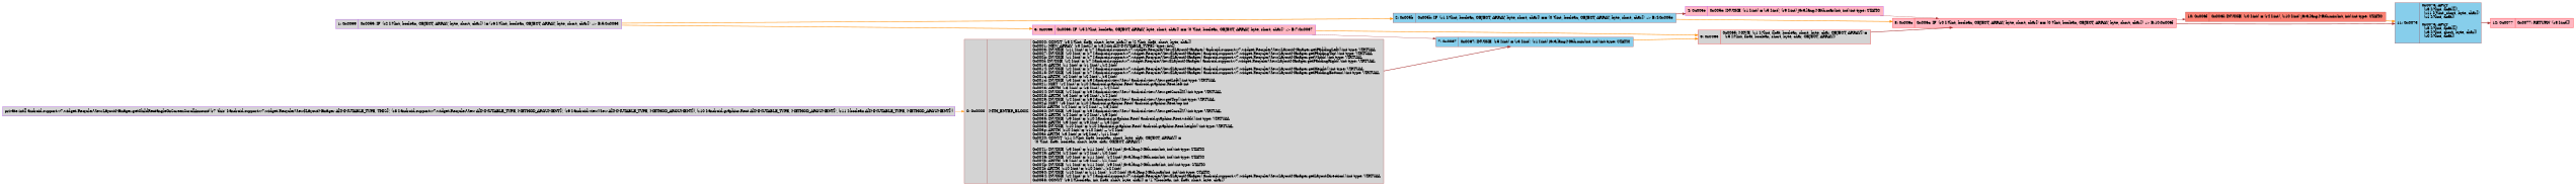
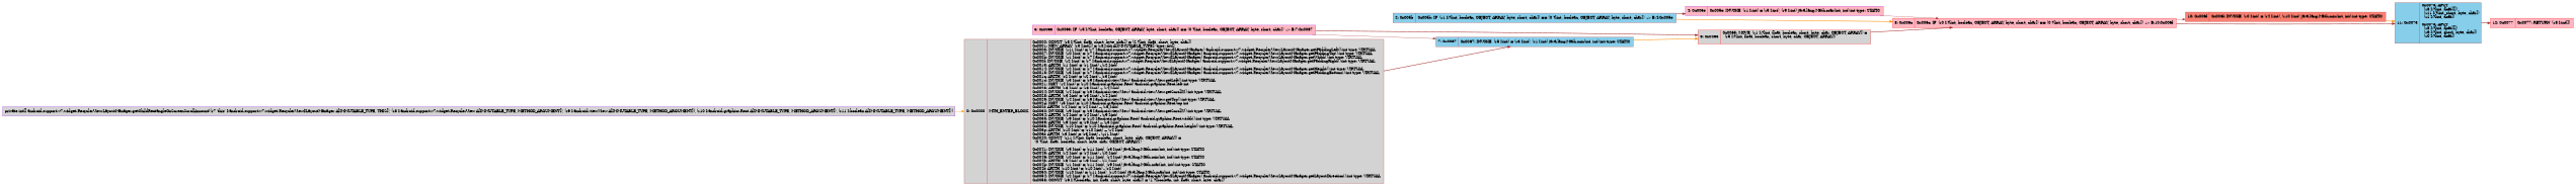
  digraph {
    rankdir=LR
    node [color=brown fillcolor=lightgrey shape=record style=filled]
    edge [color=brown style=bold]
    n1 [label="{0\:\ 0x0000|MTH_ENTER_BLOCK\l|0x0000: CONST  (r8 I:?[int, float, short, byte, char]) = (2 ?[int, float, short, byte, char]) \l0x0001: NEW_ARRAY  (r8 I:int[]) = (r8 I:int A[IMMUTABLE_TYPE]) type: int[] \l0x0003: INVOKE  (r11 I:int) = (r7 I:android.support.v7.widget.RecyclerView$LayoutManager) android.support.v7.widget.RecyclerView.LayoutManager.getPaddingLeft():int type: VIRTUAL \l0x0007: INVOKE  (r0 I:int) = (r7 I:android.support.v7.widget.RecyclerView$LayoutManager) android.support.v7.widget.RecyclerView.LayoutManager.getPaddingTop():int type: VIRTUAL \l0x000b: INVOKE  (r1 I:int) = (r7 I:android.support.v7.widget.RecyclerView$LayoutManager) android.support.v7.widget.RecyclerView.LayoutManager.getWidth():int type: VIRTUAL \l0x000f: INVOKE  (r2 I:int) = (r7 I:android.support.v7.widget.RecyclerView$LayoutManager) android.support.v7.widget.RecyclerView.LayoutManager.getPaddingRight():int type: VIRTUAL \l0x0013: ARITH  (r1 I:int) = (r1 I:int) \- (r2 I:int) \l0x0014: INVOKE  (r2 I:int) = (r7 I:android.support.v7.widget.RecyclerView$LayoutManager) android.support.v7.widget.RecyclerView.LayoutManager.getHeight():int type: VIRTUAL \l0x0018: INVOKE  (r3 I:int) = (r7 I:android.support.v7.widget.RecyclerView$LayoutManager) android.support.v7.widget.RecyclerView.LayoutManager.getPaddingBottom():int type: VIRTUAL \l0x001c: ARITH  (r2 I:int) = (r2 I:int) \- (r3 I:int) \l0x001d: INVOKE  (r3 I:int) = (r9 I:android.view.View) android.view.View.getLeft():int type: VIRTUAL \l0x0021: IGET  (r4 I:int) = (r10 I:android.graphics.Rect) android.graphics.Rect.left int \l0x0023: ARITH  (r3 I:int) = (r3 I:int) + (r4 I:int) \l0x0024: INVOKE  (r4 I:int) = (r9 I:android.view.View) android.view.View.getScrollX():int type: VIRTUAL \l0x0028: ARITH  (r3 I:int) = (r3 I:int) \- (r4 I:int) \l0x0029: INVOKE  (r4 I:int) = (r9 I:android.view.View) android.view.View.getTop():int type: VIRTUAL \l0x002d: IGET  (r5 I:int) = (r10 I:android.graphics.Rect) android.graphics.Rect.top int \l0x002f: ARITH  (r4 I:int) = (r4 I:int) + (r5 I:int) \l0x0030: INVOKE  (r9 I:int) = (r9 I:android.view.View) android.view.View.getScrollY():int type: VIRTUAL \l0x0034: ARITH  (r4 I:int) = (r4 I:int) \- (r9 I:int) \l0x0035: INVOKE  (r9 I:int) = (r10 I:android.graphics.Rect) android.graphics.Rect.width():int type: VIRTUAL \l0x0039: ARITH  (r9 I:int) = (r9 I:int) + (r3 I:int) \l0x003a: INVOKE  (r10 I:int) = (r10 I:android.graphics.Rect) android.graphics.Rect.height():int type: VIRTUAL \l0x003e: ARITH  (r10 I:int) = (r10 I:int) + (r4 I:int) \l0x003f: ARITH  (r3 I:int) = (r3 I:int) \- (r11 I:int) \l0x0040: CONST  (r11 I:?[int, float, boolean, short, byte, char, OBJECT, ARRAY]) = \l  (0 ?[int, float, boolean, short, byte, char, OBJECT, ARRAY])\l \l0x0041: INVOKE  (r5 I:int) = (r11 I:int), (r3 I:int) java.lang.Math.min(int, int):int type: STATIC \l0x0045: ARITH  (r4 I:int) = (r4 I:int) \- (r0 I:int) \l0x0046: INVOKE  (r0 I:int) = (r11 I:int), (r4 I:int) java.lang.Math.min(int, int):int type: STATIC \l0x004a: ARITH  (r9 I:int) = (r9 I:int) \- (r1 I:int) \l0x004b: INVOKE  (r1 I:int) = (r11 I:int), (r9 I:int) java.lang.Math.max(int, int):int type: STATIC \l0x004f: ARITH  (r10 I:int) = (r10 I:int) \- (r2 I:int) \l0x0050: INVOKE  (r10 I:int) = (r11 I:int), (r10 I:int) java.lang.Math.max(int, int):int type: STATIC \l0x0054: INVOKE  (r2 I:int) = (r7 I:android.support.v7.widget.RecyclerView$LayoutManager) android.support.v7.widget.RecyclerView.LayoutManager.getLayoutDirection():int type: VIRTUAL \l0x0058: CONST  (r6 I:?[boolean, int, float, short, byte, char]) = (1 ?[boolean, int, float, short, byte, char]) \l}"]
    n2 [fillcolor=skyblue label="{7\:\ 0x0067|0x0067: INVOKE  (r5 I:int) = (r3 I:int), (r1 I:int) java.lang.Math.min(int, int):int type: STATIC \l}"]
-   n3 [color=purple label="{1\:\ 0x0059|0x0059: IF  (r2 I:?[int, boolean, OBJECT, ARRAY, byte, short, char]) != (r6 I:?[int, boolean, OBJECT, ARRAY, byte, short, char])  \-\> B:5:0x0063 \l}"]
    n4 [fillcolor=skyblue label="{2\:\ 0x005b|0x005b: IF  (r1 I:?[int, boolean, OBJECT, ARRAY, byte, short, char]) == (0 ?[int, boolean, OBJECT, ARRAY, byte, short, char])  \-\> B:4:0x005e \l}"]
    n5 [color=purple fillcolor=lightpink label="{5\:\ 0x0063|0x0063: IF  (r5 I:?[int, boolean, OBJECT, ARRAY, byte, short, char]) == (0 ?[int, boolean, OBJECT, ARRAY, byte, short, char])  \-\> B:7:0x0067 \l}"]
    n6 [color=purple fillcolor=lightpink label="{4\:\ 0x005e|0x005e: INVOKE  (r1 I:int) = (r5 I:int), (r9 I:int) java.lang.Math.max(int, int):int type: STATIC \l}"]
    n7 [color=red fillcolor=lightpink label="{8\:\ 0x006c|0x006c: IF  (r0 I:?[int, boolean, OBJECT, ARRAY, byte, short, char]) == (0 ?[int, boolean, OBJECT, ARRAY, byte, short, char])  \-\> B:10:0x006f \l}"]
    n8 [color=red label="{6\:\ 0x0065|0x0065: MOVE  (r1 I:?[int, float, boolean, short, byte, char, OBJECT, ARRAY]) = \l  (r5 I:?[int, float, boolean, short, byte, char, OBJECT, ARRAY])\l \l}"]
    n9 [fillcolor=salmon label="{10\:\ 0x006f|0x006f: INVOKE  (r0 I:int) = (r4 I:int), (r10 I:int) java.lang.Math.min(int, int):int type: STATIC \l}"]
    n10 [fillcolor=skyblue label="{11\:\ 0x0073|0x0073: APUT  \l  (r8 I:?[int, float][])\l  (r11 I:?[int, short, byte, char])\l  (r1 I:?[int, float])\l \l0x0075: APUT  \l  (r8 I:?[int, float][])\l  (r6 I:?[int, short, byte, char])\l  (r0 I:?[int, float])\l \l}"]
    n11 [color=red fillcolor=lightpink label="{12\:\ 0x0077|0x0077: RETURN  (r8 I:int[]) \l}"]
    n12 [color=purple label="{private int[] android.support.v7.widget.RecyclerView.LayoutManager.getChildRectangleOnScreenScrollAmount((r7 'this' I:android.support.v7.widget.RecyclerView$LayoutManager A[IMMUTABLE_TYPE, THIS]), (r8 I:android.support.v7.widget.RecyclerView A[IMMUTABLE_TYPE, METHOD_ARGUMENT]), (r9 I:android.view.View A[IMMUTABLE_TYPE, METHOD_ARGUMENT]), (r10 I:android.graphics.Rect A[IMMUTABLE_TYPE, METHOD_ARGUMENT]), (r11 I:boolean A[IMMUTABLE_TYPE, METHOD_ARGUMENT])) }"]
    n1 -> n2
    n2 -> n8 [color=darkorange]
-   n3 -> n4 [color=darkorange]
-   n3 -> n5 [color=darkorange]
    n4 -> n6
    n4 -> n7 [color=darkorange]
    n5 -> n2 [style=solid]
-   n5 -> n8 [color=darkorange]
+   n5 -> n8
    n6 -> n7 [style=solid]
    n7 -> n9 [style=solid]
    n7 -> n10
    n8 -> n7
    n9 -> n10 [color=darkorange]
    n10 -> n11
    n12 -> n1 [color=darkorange style=solid]
  }
